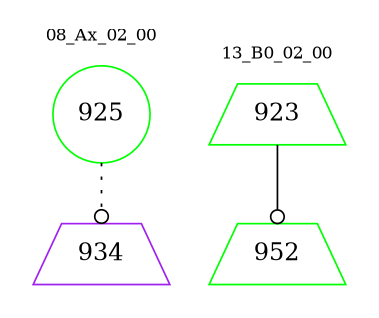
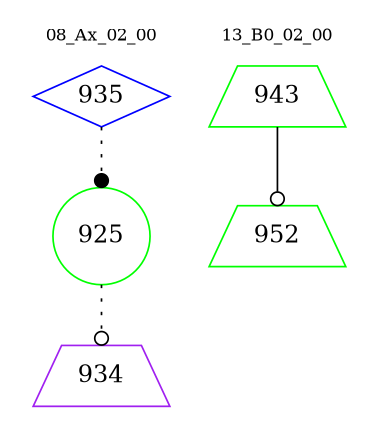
  digraph {
    node [color=green shape=trapezium]
    edge [arrowhead=odot color=black style=dotted]
+   n1 [color=blue label=935 shape=diamond]
    n2 [label=925 shape=circle]
    n3 [color=purple label=934]
-   n4 [label=923]
+   n4 [label=943]
    n5 [label=952]
    subgraph cluster_1 {
      color=white
      fontsize=10
      label="08_Ax_02_00"
+     n1
      n2
      n3
    }
    subgraph cluster_2 {
      color=white
      fontsize=10
      label="13_B0_02_00"
      n4
      n5
    }
+   n1 -> n2 [arrowhead=dot]
    n2 -> n3
    n4 -> n5 [style=solid]
  }
